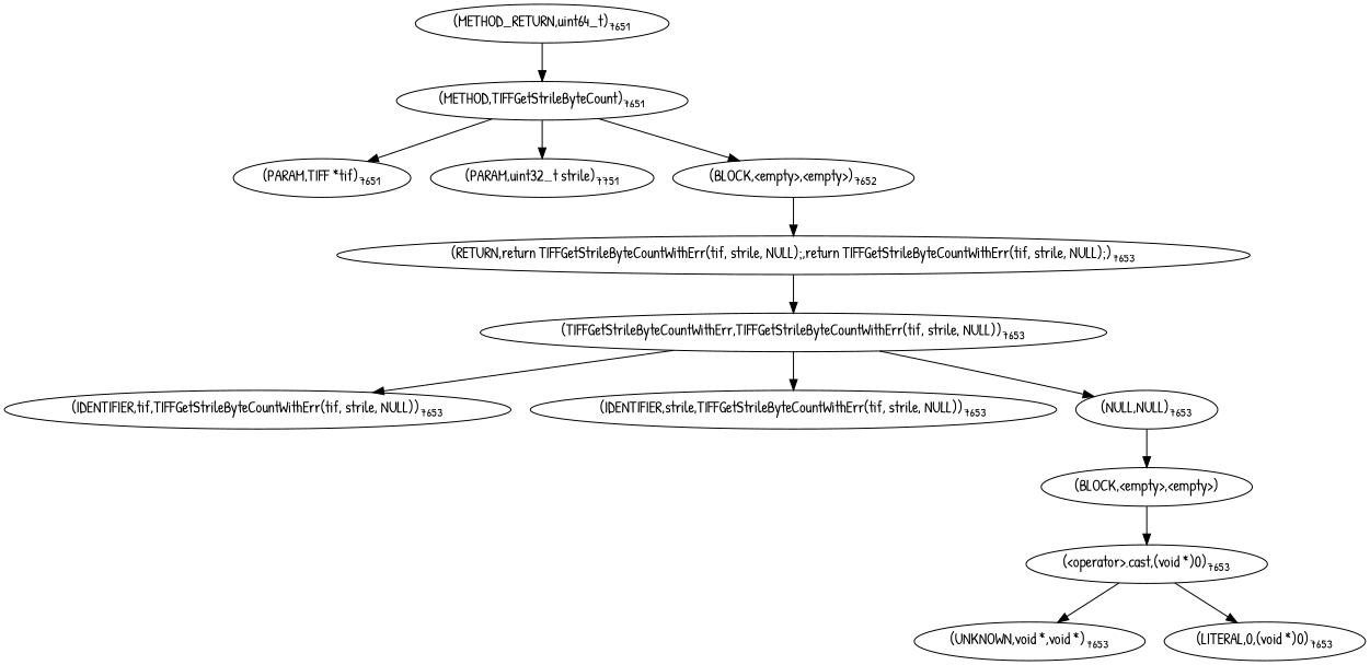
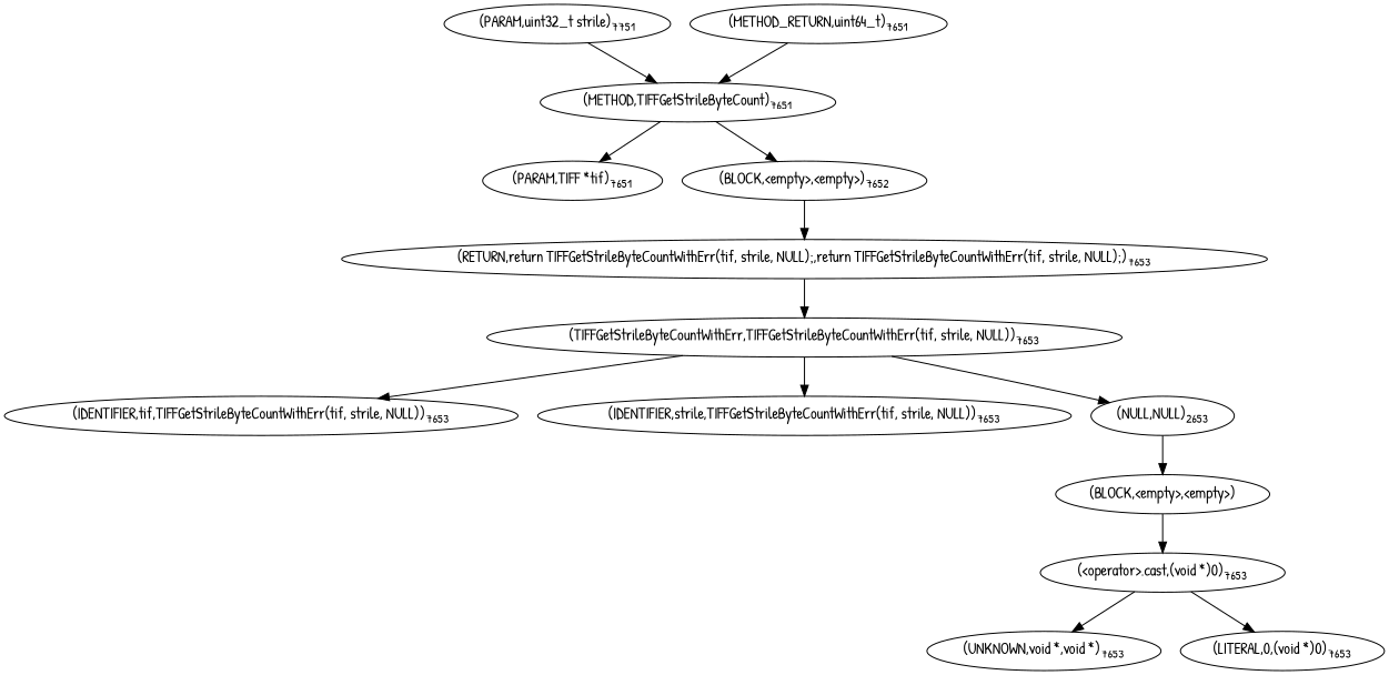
  digraph {
    fontname="Patrick Hand"
    node [fontname="Patrick Hand"]
    edge [fontname="Patrick Hand"]
    n1 [label=<(METHOD,TIFFGetStrileByteCount)<SUB>7651</SUB>>]
    n2 [label=<(PARAM,TIFF *tif)<SUB>7651</SUB>>]
    n3 [label=<(PARAM,uint32_t strile)<SUB>7751</SUB>>]
    n4 [label=<(BLOCK,&lt;empty&gt;,&lt;empty&gt;)<SUB>7652</SUB>>]
    n5 [label=<(RETURN,return TIFFGetStrileByteCountWithErr(tif, strile, NULL);,return TIFFGetStrileByteCountWithErr(tif, strile, NULL);)<SUB>7653</SUB>>]
    n6 [label=<(METHOD_RETURN,uint64_t)<SUB>7651</SUB>>]
    n7 [label=<(TIFFGetStrileByteCountWithErr,TIFFGetStrileByteCountWithErr(tif, strile, NULL))<SUB>7653</SUB>>]
    n8 [label=<(IDENTIFIER,tif,TIFFGetStrileByteCountWithErr(tif, strile, NULL))<SUB>7653</SUB>>]
    n9 [label=<(IDENTIFIER,strile,TIFFGetStrileByteCountWithErr(tif, strile, NULL))<SUB>7653</SUB>>]
-   n10 [label=<(NULL,NULL)<SUB>7653</SUB>>]
+   n10 [label=<(NULL,NULL)<SUB>2653</SUB>>]
    n11 [label=<(BLOCK,&lt;empty&gt;,&lt;empty&gt;)>]
    n12 [label=<(&lt;operator&gt;.cast,(void *)0)<SUB>7653</SUB>>]
    n13 [label=<(UNKNOWN,void *,void *)<SUB>7653</SUB>>]
    n14 [label=<(LITERAL,0,(void *)0)<SUB>7653</SUB>>]
    n1 -> n2
-   n1 -> n3
+   n3 -> n1
    n1 -> n4
    n4 -> n5
    n5 -> n7
    n6 -> n1
    n7 -> n8
    n7 -> n9
    n7 -> n10
    n10 -> n11
    n11 -> n12
    n12 -> n13
    n12 -> n14
  }
